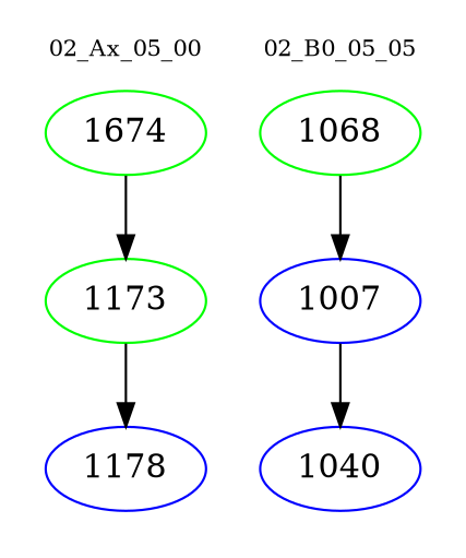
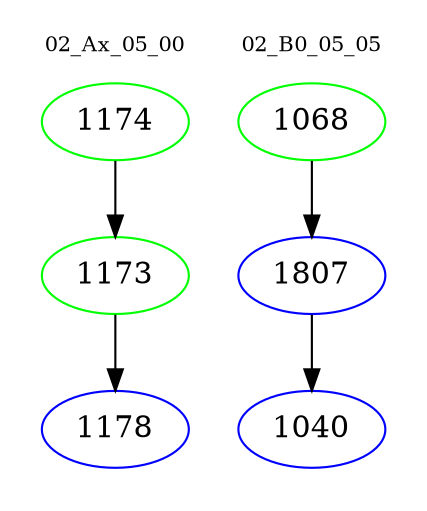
  digraph {
    node [color=green]
    edge [color=black]
-   n1 [label=1674]
+   n1 [label=1174]
    n2 [label=1173]
    n3 [color=blue label=1178]
    n4 [label=1068]
-   n5 [color=blue label=1007]
+   n5 [color=blue label=1807]
    n6 [color=blue label=1040]
    subgraph cluster_1 {
      color=white
      fontsize=10
      label="02_Ax_05_00"
      n1
      n2
      n3
    }
    subgraph cluster_2 {
      color=white
      fontsize=10
      label="02_B0_05_05"
      n4
      n5
      n6
    }
    n1 -> n2
    n2 -> n3
    n4 -> n5
    n5 -> n6
  }
